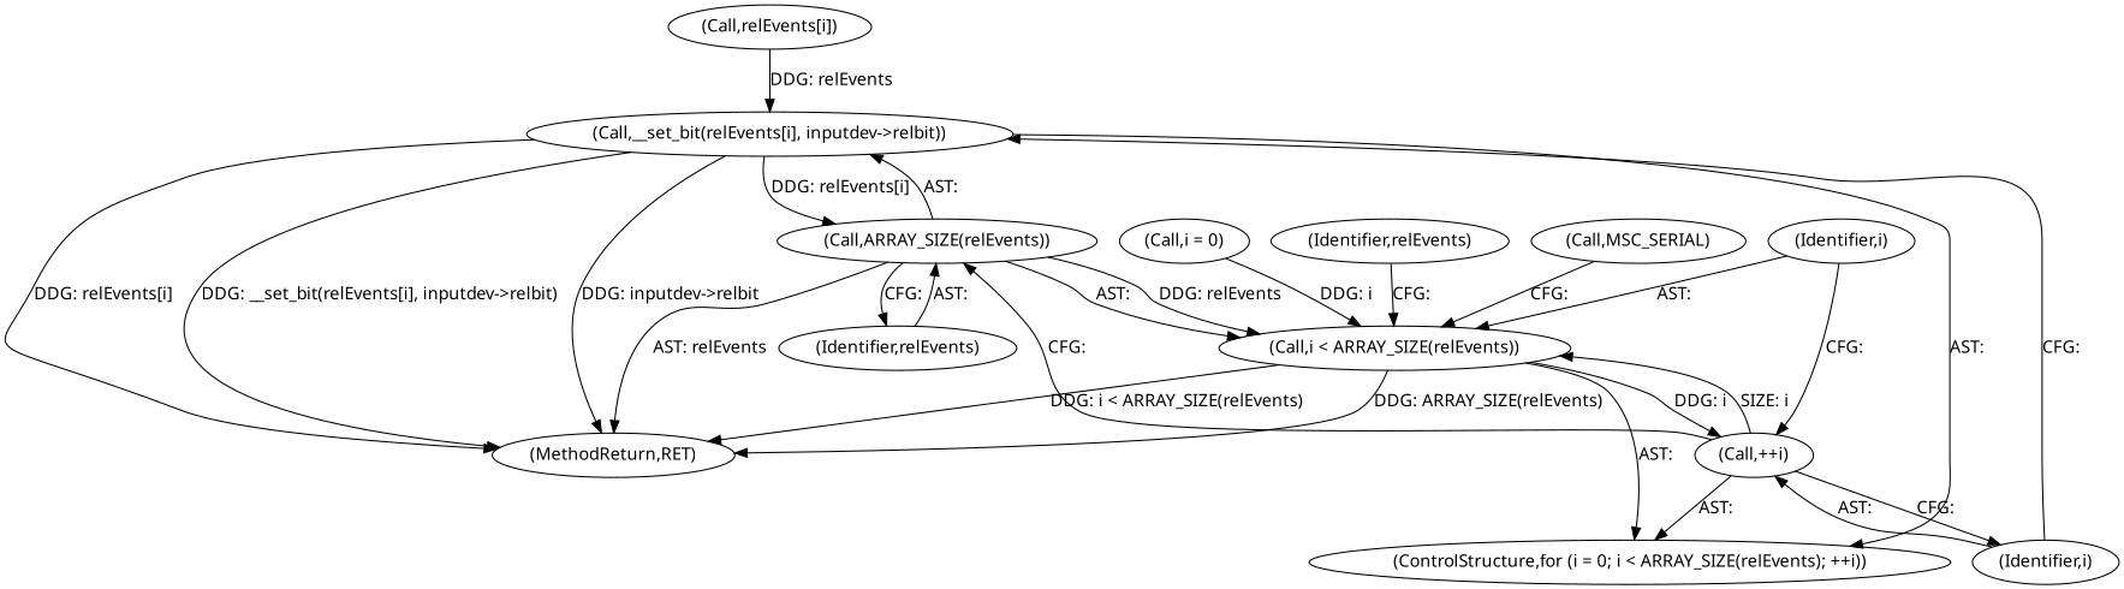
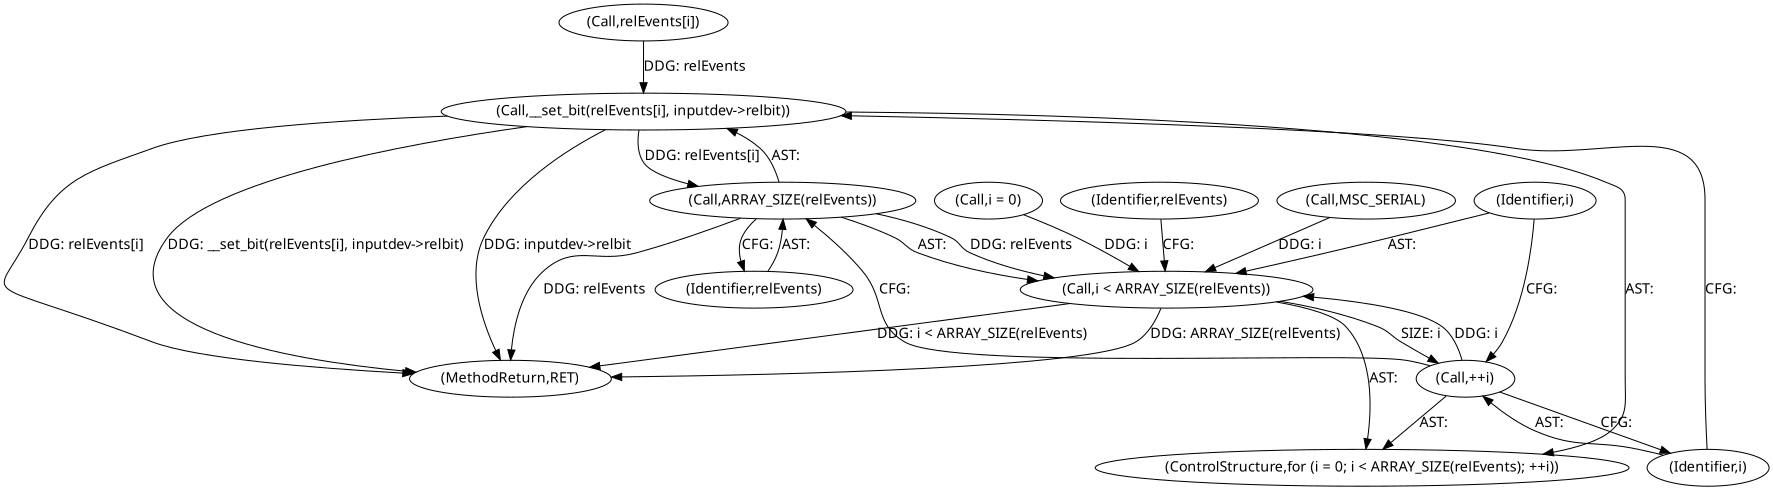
  digraph {
    fontname="Noto Sans"
    node [fontname="Noto Sans"]
    edge [fontname="Noto Sans"]
    n1 [label="(Call,__set_bit(relEvents[i], inputdev->relbit))"]
    n2 [label="(Call,ARRAY_SIZE(relEvents))"]
    n3 [label="(MethodReturn,RET)"]
    n4 [label="(ControlStructure,for (i = 0; i < ARRAY_SIZE(relEvents); ++i))"]
    n5 [label="(Call,i < ARRAY_SIZE(relEvents))"]
    n6 [label="(Identifier,relEvents)"]
    n7 [label="(Call,++i)"]
    n8 [label="(Identifier,i)"]
    n9 [label="(Call,i = 0)"]
    n10 [label="(Identifier,relEvents)"]
    n11 [label="(Call,MSC_SERIAL)"]
    n12 [label="(Identifier,i)"]
    n13 [label="(Call,relEvents[i])"]
    n1 -> n2 [label="DDG: relEvents[i]"]
    n1 -> n3 [label="DDG: relEvents[i]"]
    n1 -> n3 [label="DDG: __set_bit(relEvents[i], inputdev->relbit)"]
    n1 -> n3 [label="DDG: inputdev->relbit"]
    n1 -> n4 [label="AST: "]
    n2 -> n1 [label="AST: "]
-   n2 -> n3 [label="AST: relEvents"]
+   n2 -> n3 [label="DDG: relEvents"]
    n2 -> n5 [label="AST: "]
    n2 -> n5 [label="DDG: relEvents"]
    n2 -> n6 [label="CFG: "]
    n5 -> n3 [label="DDG: ARRAY_SIZE(relEvents)"]
    n5 -> n3 [label="DDG: i < ARRAY_SIZE(relEvents)"]
    n5 -> n4 [label="AST: "]
-   n5 -> n7 [label="DDG: i"]
+   n5 -> n7 [label="SIZE: i"]
    n6 -> n2 [label="AST: "]
    n7 -> n2 [label="CFG: "]
    n7 -> n4 [label="AST: "]
-   n7 -> n5 [label="SIZE: i"]
+   n7 -> n5 [label="DDG: i"]
    n7 -> n8 [label="CFG: "]
    n8 -> n1 [label="CFG: "]
    n8 -> n7 [label="AST: "]
    n9 -> n5 [label="DDG: i"]
    n10 -> n5 [label="CFG: "]
-   n11 -> n5 [label="CFG: "]
+   n11 -> n5 [label="DDG: i"]
    n12 -> n5 [label="AST: "]
    n12 -> n7 [label="CFG: "]
    n13 -> n1 [label="DDG: relEvents"]
  }
